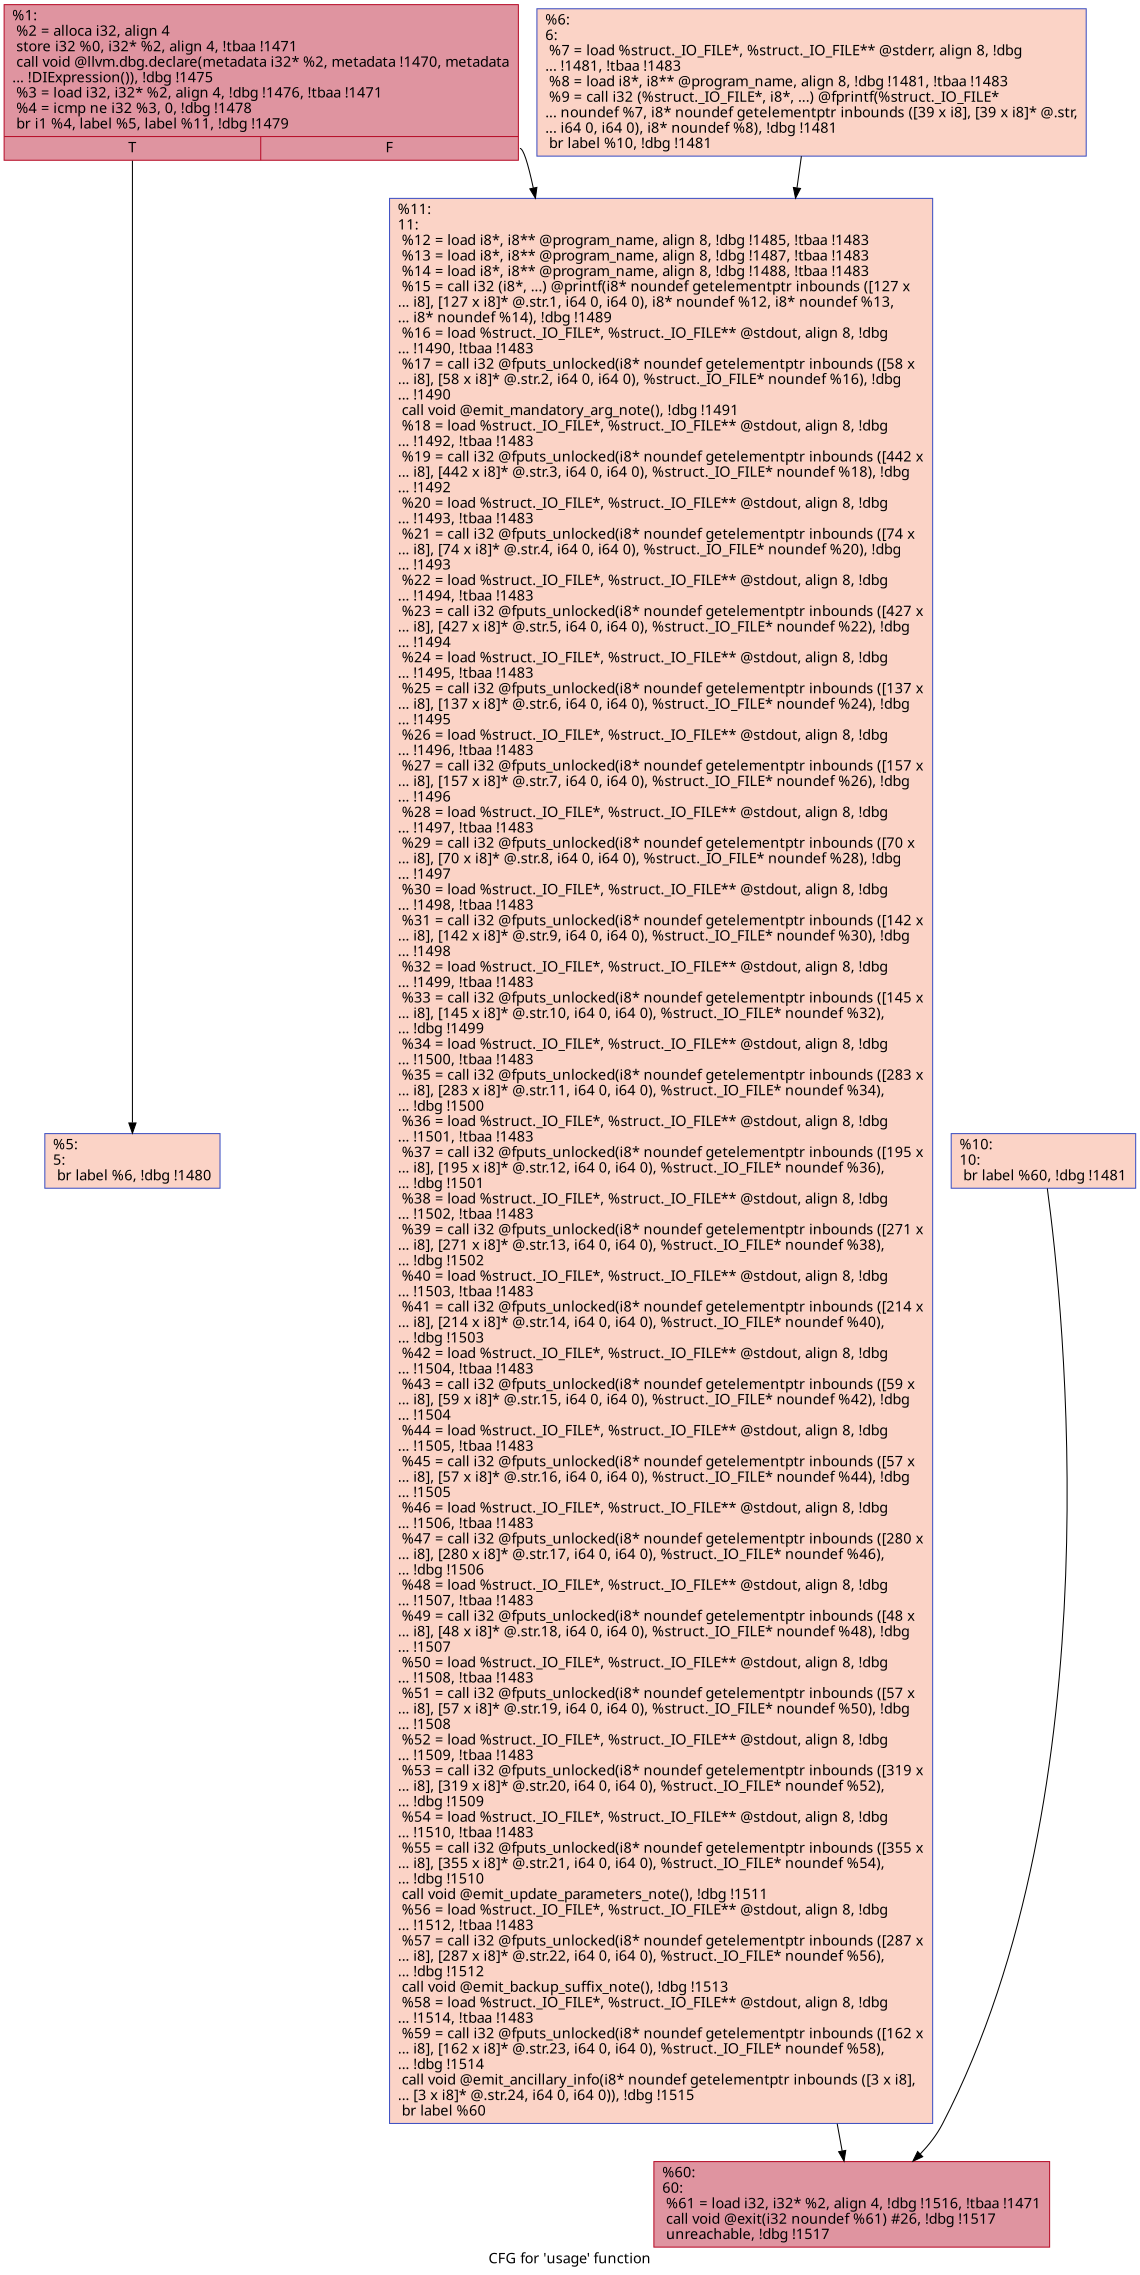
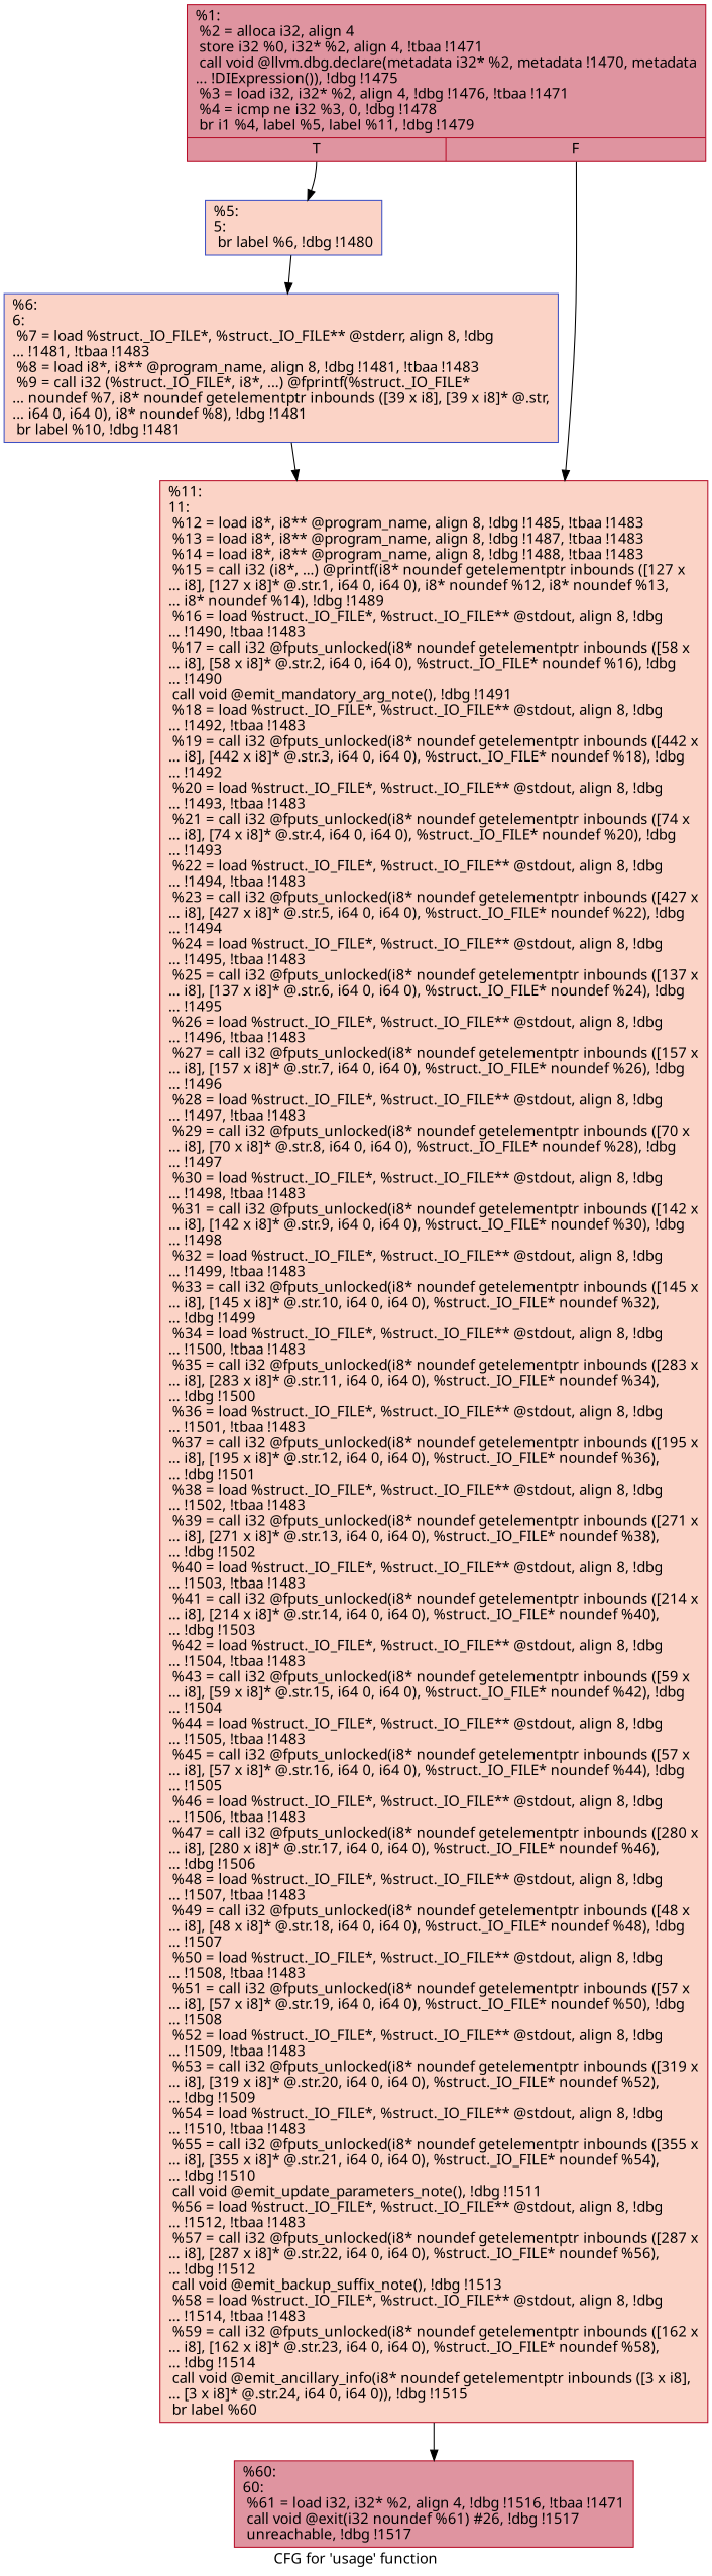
  digraph {
    fontname="Noto Sans"
    label="CFG for 'usage' function"
    node [color="#3d50c3ff" fillcolor="#f59c7d70" fontname="Noto Sans" shape=record style=filled]
    edge [fontname="Noto Sans"]
    n1 [color="#b70d28ff" fillcolor="#b70d2870" label="{%1:\l  %2 = alloca i32, align 4\l  store i32 %0, i32* %2, align 4, !tbaa !1471\l  call void @llvm.dbg.declare(metadata i32* %2, metadata !1470, metadata\l... !DIExpression()), !dbg !1475\l  %3 = load i32, i32* %2, align 4, !dbg !1476, !tbaa !1471\l  %4 = icmp ne i32 %3, 0, !dbg !1478\l  br i1 %4, label %5, label %11, !dbg !1479\l|{<s0>T|<s1>F}}"]
    n2 [label="{%5:\l5:                                                \l  br label %6, !dbg !1480\l}"]
-   n3 [label="{%11:\l11:                                               \l  %12 = load i8*, i8** @program_name, align 8, !dbg !1485, !tbaa !1483\l  %13 = load i8*, i8** @program_name, align 8, !dbg !1487, !tbaa !1483\l  %14 = load i8*, i8** @program_name, align 8, !dbg !1488, !tbaa !1483\l  %15 = call i32 (i8*, ...) @printf(i8* noundef getelementptr inbounds ([127 x\l... i8], [127 x i8]* @.str.1, i64 0, i64 0), i8* noundef %12, i8* noundef %13,\l... i8* noundef %14), !dbg !1489\l  %16 = load %struct._IO_FILE*, %struct._IO_FILE** @stdout, align 8, !dbg\l... !1490, !tbaa !1483\l  %17 = call i32 @fputs_unlocked(i8* noundef getelementptr inbounds ([58 x\l... i8], [58 x i8]* @.str.2, i64 0, i64 0), %struct._IO_FILE* noundef %16), !dbg\l... !1490\l  call void @emit_mandatory_arg_note(), !dbg !1491\l  %18 = load %struct._IO_FILE*, %struct._IO_FILE** @stdout, align 8, !dbg\l... !1492, !tbaa !1483\l  %19 = call i32 @fputs_unlocked(i8* noundef getelementptr inbounds ([442 x\l... i8], [442 x i8]* @.str.3, i64 0, i64 0), %struct._IO_FILE* noundef %18), !dbg\l... !1492\l  %20 = load %struct._IO_FILE*, %struct._IO_FILE** @stdout, align 8, !dbg\l... !1493, !tbaa !1483\l  %21 = call i32 @fputs_unlocked(i8* noundef getelementptr inbounds ([74 x\l... i8], [74 x i8]* @.str.4, i64 0, i64 0), %struct._IO_FILE* noundef %20), !dbg\l... !1493\l  %22 = load %struct._IO_FILE*, %struct._IO_FILE** @stdout, align 8, !dbg\l... !1494, !tbaa !1483\l  %23 = call i32 @fputs_unlocked(i8* noundef getelementptr inbounds ([427 x\l... i8], [427 x i8]* @.str.5, i64 0, i64 0), %struct._IO_FILE* noundef %22), !dbg\l... !1494\l  %24 = load %struct._IO_FILE*, %struct._IO_FILE** @stdout, align 8, !dbg\l... !1495, !tbaa !1483\l  %25 = call i32 @fputs_unlocked(i8* noundef getelementptr inbounds ([137 x\l... i8], [137 x i8]* @.str.6, i64 0, i64 0), %struct._IO_FILE* noundef %24), !dbg\l... !1495\l  %26 = load %struct._IO_FILE*, %struct._IO_FILE** @stdout, align 8, !dbg\l... !1496, !tbaa !1483\l  %27 = call i32 @fputs_unlocked(i8* noundef getelementptr inbounds ([157 x\l... i8], [157 x i8]* @.str.7, i64 0, i64 0), %struct._IO_FILE* noundef %26), !dbg\l... !1496\l  %28 = load %struct._IO_FILE*, %struct._IO_FILE** @stdout, align 8, !dbg\l... !1497, !tbaa !1483\l  %29 = call i32 @fputs_unlocked(i8* noundef getelementptr inbounds ([70 x\l... i8], [70 x i8]* @.str.8, i64 0, i64 0), %struct._IO_FILE* noundef %28), !dbg\l... !1497\l  %30 = load %struct._IO_FILE*, %struct._IO_FILE** @stdout, align 8, !dbg\l... !1498, !tbaa !1483\l  %31 = call i32 @fputs_unlocked(i8* noundef getelementptr inbounds ([142 x\l... i8], [142 x i8]* @.str.9, i64 0, i64 0), %struct._IO_FILE* noundef %30), !dbg\l... !1498\l  %32 = load %struct._IO_FILE*, %struct._IO_FILE** @stdout, align 8, !dbg\l... !1499, !tbaa !1483\l  %33 = call i32 @fputs_unlocked(i8* noundef getelementptr inbounds ([145 x\l... i8], [145 x i8]* @.str.10, i64 0, i64 0), %struct._IO_FILE* noundef %32),\l... !dbg !1499\l  %34 = load %struct._IO_FILE*, %struct._IO_FILE** @stdout, align 8, !dbg\l... !1500, !tbaa !1483\l  %35 = call i32 @fputs_unlocked(i8* noundef getelementptr inbounds ([283 x\l... i8], [283 x i8]* @.str.11, i64 0, i64 0), %struct._IO_FILE* noundef %34),\l... !dbg !1500\l  %36 = load %struct._IO_FILE*, %struct._IO_FILE** @stdout, align 8, !dbg\l... !1501, !tbaa !1483\l  %37 = call i32 @fputs_unlocked(i8* noundef getelementptr inbounds ([195 x\l... i8], [195 x i8]* @.str.12, i64 0, i64 0), %struct._IO_FILE* noundef %36),\l... !dbg !1501\l  %38 = load %struct._IO_FILE*, %struct._IO_FILE** @stdout, align 8, !dbg\l... !1502, !tbaa !1483\l  %39 = call i32 @fputs_unlocked(i8* noundef getelementptr inbounds ([271 x\l... i8], [271 x i8]* @.str.13, i64 0, i64 0), %struct._IO_FILE* noundef %38),\l... !dbg !1502\l  %40 = load %struct._IO_FILE*, %struct._IO_FILE** @stdout, align 8, !dbg\l... !1503, !tbaa !1483\l  %41 = call i32 @fputs_unlocked(i8* noundef getelementptr inbounds ([214 x\l... i8], [214 x i8]* @.str.14, i64 0, i64 0), %struct._IO_FILE* noundef %40),\l... !dbg !1503\l  %42 = load %struct._IO_FILE*, %struct._IO_FILE** @stdout, align 8, !dbg\l... !1504, !tbaa !1483\l  %43 = call i32 @fputs_unlocked(i8* noundef getelementptr inbounds ([59 x\l... i8], [59 x i8]* @.str.15, i64 0, i64 0), %struct._IO_FILE* noundef %42), !dbg\l... !1504\l  %44 = load %struct._IO_FILE*, %struct._IO_FILE** @stdout, align 8, !dbg\l... !1505, !tbaa !1483\l  %45 = call i32 @fputs_unlocked(i8* noundef getelementptr inbounds ([57 x\l... i8], [57 x i8]* @.str.16, i64 0, i64 0), %struct._IO_FILE* noundef %44), !dbg\l... !1505\l  %46 = load %struct._IO_FILE*, %struct._IO_FILE** @stdout, align 8, !dbg\l... !1506, !tbaa !1483\l  %47 = call i32 @fputs_unlocked(i8* noundef getelementptr inbounds ([280 x\l... i8], [280 x i8]* @.str.17, i64 0, i64 0), %struct._IO_FILE* noundef %46),\l... !dbg !1506\l  %48 = load %struct._IO_FILE*, %struct._IO_FILE** @stdout, align 8, !dbg\l... !1507, !tbaa !1483\l  %49 = call i32 @fputs_unlocked(i8* noundef getelementptr inbounds ([48 x\l... i8], [48 x i8]* @.str.18, i64 0, i64 0), %struct._IO_FILE* noundef %48), !dbg\l... !1507\l  %50 = load %struct._IO_FILE*, %struct._IO_FILE** @stdout, align 8, !dbg\l... !1508, !tbaa !1483\l  %51 = call i32 @fputs_unlocked(i8* noundef getelementptr inbounds ([57 x\l... i8], [57 x i8]* @.str.19, i64 0, i64 0), %struct._IO_FILE* noundef %50), !dbg\l... !1508\l  %52 = load %struct._IO_FILE*, %struct._IO_FILE** @stdout, align 8, !dbg\l... !1509, !tbaa !1483\l  %53 = call i32 @fputs_unlocked(i8* noundef getelementptr inbounds ([319 x\l... i8], [319 x i8]* @.str.20, i64 0, i64 0), %struct._IO_FILE* noundef %52),\l... !dbg !1509\l  %54 = load %struct._IO_FILE*, %struct._IO_FILE** @stdout, align 8, !dbg\l... !1510, !tbaa !1483\l  %55 = call i32 @fputs_unlocked(i8* noundef getelementptr inbounds ([355 x\l... i8], [355 x i8]* @.str.21, i64 0, i64 0), %struct._IO_FILE* noundef %54),\l... !dbg !1510\l  call void @emit_update_parameters_note(), !dbg !1511\l  %56 = load %struct._IO_FILE*, %struct._IO_FILE** @stdout, align 8, !dbg\l... !1512, !tbaa !1483\l  %57 = call i32 @fputs_unlocked(i8* noundef getelementptr inbounds ([287 x\l... i8], [287 x i8]* @.str.22, i64 0, i64 0), %struct._IO_FILE* noundef %56),\l... !dbg !1512\l  call void @emit_backup_suffix_note(), !dbg !1513\l  %58 = load %struct._IO_FILE*, %struct._IO_FILE** @stdout, align 8, !dbg\l... !1514, !tbaa !1483\l  %59 = call i32 @fputs_unlocked(i8* noundef getelementptr inbounds ([162 x\l... i8], [162 x i8]* @.str.23, i64 0, i64 0), %struct._IO_FILE* noundef %58),\l... !dbg !1514\l  call void @emit_ancillary_info(i8* noundef getelementptr inbounds ([3 x i8],\l... [3 x i8]* @.str.24, i64 0, i64 0)), !dbg !1515\l  br label %60\l}"]
+   n3 [color="#b70d28ff" label="{%11:\l11:                                               \l  %12 = load i8*, i8** @program_name, align 8, !dbg !1485, !tbaa !1483\l  %13 = load i8*, i8** @program_name, align 8, !dbg !1487, !tbaa !1483\l  %14 = load i8*, i8** @program_name, align 8, !dbg !1488, !tbaa !1483\l  %15 = call i32 (i8*, ...) @printf(i8* noundef getelementptr inbounds ([127 x\l... i8], [127 x i8]* @.str.1, i64 0, i64 0), i8* noundef %12, i8* noundef %13,\l... i8* noundef %14), !dbg !1489\l  %16 = load %struct._IO_FILE*, %struct._IO_FILE** @stdout, align 8, !dbg\l... !1490, !tbaa !1483\l  %17 = call i32 @fputs_unlocked(i8* noundef getelementptr inbounds ([58 x\l... i8], [58 x i8]* @.str.2, i64 0, i64 0), %struct._IO_FILE* noundef %16), !dbg\l... !1490\l  call void @emit_mandatory_arg_note(), !dbg !1491\l  %18 = load %struct._IO_FILE*, %struct._IO_FILE** @stdout, align 8, !dbg\l... !1492, !tbaa !1483\l  %19 = call i32 @fputs_unlocked(i8* noundef getelementptr inbounds ([442 x\l... i8], [442 x i8]* @.str.3, i64 0, i64 0), %struct._IO_FILE* noundef %18), !dbg\l... !1492\l  %20 = load %struct._IO_FILE*, %struct._IO_FILE** @stdout, align 8, !dbg\l... !1493, !tbaa !1483\l  %21 = call i32 @fputs_unlocked(i8* noundef getelementptr inbounds ([74 x\l... i8], [74 x i8]* @.str.4, i64 0, i64 0), %struct._IO_FILE* noundef %20), !dbg\l... !1493\l  %22 = load %struct._IO_FILE*, %struct._IO_FILE** @stdout, align 8, !dbg\l... !1494, !tbaa !1483\l  %23 = call i32 @fputs_unlocked(i8* noundef getelementptr inbounds ([427 x\l... i8], [427 x i8]* @.str.5, i64 0, i64 0), %struct._IO_FILE* noundef %22), !dbg\l... !1494\l  %24 = load %struct._IO_FILE*, %struct._IO_FILE** @stdout, align 8, !dbg\l... !1495, !tbaa !1483\l  %25 = call i32 @fputs_unlocked(i8* noundef getelementptr inbounds ([137 x\l... i8], [137 x i8]* @.str.6, i64 0, i64 0), %struct._IO_FILE* noundef %24), !dbg\l... !1495\l  %26 = load %struct._IO_FILE*, %struct._IO_FILE** @stdout, align 8, !dbg\l... !1496, !tbaa !1483\l  %27 = call i32 @fputs_unlocked(i8* noundef getelementptr inbounds ([157 x\l... i8], [157 x i8]* @.str.7, i64 0, i64 0), %struct._IO_FILE* noundef %26), !dbg\l... !1496\l  %28 = load %struct._IO_FILE*, %struct._IO_FILE** @stdout, align 8, !dbg\l... !1497, !tbaa !1483\l  %29 = call i32 @fputs_unlocked(i8* noundef getelementptr inbounds ([70 x\l... i8], [70 x i8]* @.str.8, i64 0, i64 0), %struct._IO_FILE* noundef %28), !dbg\l... !1497\l  %30 = load %struct._IO_FILE*, %struct._IO_FILE** @stdout, align 8, !dbg\l... !1498, !tbaa !1483\l  %31 = call i32 @fputs_unlocked(i8* noundef getelementptr inbounds ([142 x\l... i8], [142 x i8]* @.str.9, i64 0, i64 0), %struct._IO_FILE* noundef %30), !dbg\l... !1498\l  %32 = load %struct._IO_FILE*, %struct._IO_FILE** @stdout, align 8, !dbg\l... !1499, !tbaa !1483\l  %33 = call i32 @fputs_unlocked(i8* noundef getelementptr inbounds ([145 x\l... i8], [145 x i8]* @.str.10, i64 0, i64 0), %struct._IO_FILE* noundef %32),\l... !dbg !1499\l  %34 = load %struct._IO_FILE*, %struct._IO_FILE** @stdout, align 8, !dbg\l... !1500, !tbaa !1483\l  %35 = call i32 @fputs_unlocked(i8* noundef getelementptr inbounds ([283 x\l... i8], [283 x i8]* @.str.11, i64 0, i64 0), %struct._IO_FILE* noundef %34),\l... !dbg !1500\l  %36 = load %struct._IO_FILE*, %struct._IO_FILE** @stdout, align 8, !dbg\l... !1501, !tbaa !1483\l  %37 = call i32 @fputs_unlocked(i8* noundef getelementptr inbounds ([195 x\l... i8], [195 x i8]* @.str.12, i64 0, i64 0), %struct._IO_FILE* noundef %36),\l... !dbg !1501\l  %38 = load %struct._IO_FILE*, %struct._IO_FILE** @stdout, align 8, !dbg\l... !1502, !tbaa !1483\l  %39 = call i32 @fputs_unlocked(i8* noundef getelementptr inbounds ([271 x\l... i8], [271 x i8]* @.str.13, i64 0, i64 0), %struct._IO_FILE* noundef %38),\l... !dbg !1502\l  %40 = load %struct._IO_FILE*, %struct._IO_FILE** @stdout, align 8, !dbg\l... !1503, !tbaa !1483\l  %41 = call i32 @fputs_unlocked(i8* noundef getelementptr inbounds ([214 x\l... i8], [214 x i8]* @.str.14, i64 0, i64 0), %struct._IO_FILE* noundef %40),\l... !dbg !1503\l  %42 = load %struct._IO_FILE*, %struct._IO_FILE** @stdout, align 8, !dbg\l... !1504, !tbaa !1483\l  %43 = call i32 @fputs_unlocked(i8* noundef getelementptr inbounds ([59 x\l... i8], [59 x i8]* @.str.15, i64 0, i64 0), %struct._IO_FILE* noundef %42), !dbg\l... !1504\l  %44 = load %struct._IO_FILE*, %struct._IO_FILE** @stdout, align 8, !dbg\l... !1505, !tbaa !1483\l  %45 = call i32 @fputs_unlocked(i8* noundef getelementptr inbounds ([57 x\l... i8], [57 x i8]* @.str.16, i64 0, i64 0), %struct._IO_FILE* noundef %44), !dbg\l... !1505\l  %46 = load %struct._IO_FILE*, %struct._IO_FILE** @stdout, align 8, !dbg\l... !1506, !tbaa !1483\l  %47 = call i32 @fputs_unlocked(i8* noundef getelementptr inbounds ([280 x\l... i8], [280 x i8]* @.str.17, i64 0, i64 0), %struct._IO_FILE* noundef %46),\l... !dbg !1506\l  %48 = load %struct._IO_FILE*, %struct._IO_FILE** @stdout, align 8, !dbg\l... !1507, !tbaa !1483\l  %49 = call i32 @fputs_unlocked(i8* noundef getelementptr inbounds ([48 x\l... i8], [48 x i8]* @.str.18, i64 0, i64 0), %struct._IO_FILE* noundef %48), !dbg\l... !1507\l  %50 = load %struct._IO_FILE*, %struct._IO_FILE** @stdout, align 8, !dbg\l... !1508, !tbaa !1483\l  %51 = call i32 @fputs_unlocked(i8* noundef getelementptr inbounds ([57 x\l... i8], [57 x i8]* @.str.19, i64 0, i64 0), %struct._IO_FILE* noundef %50), !dbg\l... !1508\l  %52 = load %struct._IO_FILE*, %struct._IO_FILE** @stdout, align 8, !dbg\l... !1509, !tbaa !1483\l  %53 = call i32 @fputs_unlocked(i8* noundef getelementptr inbounds ([319 x\l... i8], [319 x i8]* @.str.20, i64 0, i64 0), %struct._IO_FILE* noundef %52),\l... !dbg !1509\l  %54 = load %struct._IO_FILE*, %struct._IO_FILE** @stdout, align 8, !dbg\l... !1510, !tbaa !1483\l  %55 = call i32 @fputs_unlocked(i8* noundef getelementptr inbounds ([355 x\l... i8], [355 x i8]* @.str.21, i64 0, i64 0), %struct._IO_FILE* noundef %54),\l... !dbg !1510\l  call void @emit_update_parameters_note(), !dbg !1511\l  %56 = load %struct._IO_FILE*, %struct._IO_FILE** @stdout, align 8, !dbg\l... !1512, !tbaa !1483\l  %57 = call i32 @fputs_unlocked(i8* noundef getelementptr inbounds ([287 x\l... i8], [287 x i8]* @.str.22, i64 0, i64 0), %struct._IO_FILE* noundef %56),\l... !dbg !1512\l  call void @emit_backup_suffix_note(), !dbg !1513\l  %58 = load %struct._IO_FILE*, %struct._IO_FILE** @stdout, align 8, !dbg\l... !1514, !tbaa !1483\l  %59 = call i32 @fputs_unlocked(i8* noundef getelementptr inbounds ([162 x\l... i8], [162 x i8]* @.str.23, i64 0, i64 0), %struct._IO_FILE* noundef %58),\l... !dbg !1514\l  call void @emit_ancillary_info(i8* noundef getelementptr inbounds ([3 x i8],\l... [3 x i8]* @.str.24, i64 0, i64 0)), !dbg !1515\l  br label %60\l}"]
    n4 [label="{%6:\l6:                                                \l  %7 = load %struct._IO_FILE*, %struct._IO_FILE** @stderr, align 8, !dbg\l... !1481, !tbaa !1483\l  %8 = load i8*, i8** @program_name, align 8, !dbg !1481, !tbaa !1483\l  %9 = call i32 (%struct._IO_FILE*, i8*, ...) @fprintf(%struct._IO_FILE*\l... noundef %7, i8* noundef getelementptr inbounds ([39 x i8], [39 x i8]* @.str,\l... i64 0, i64 0), i8* noundef %8), !dbg !1481\l  br label %10, !dbg !1481\l}"]
    n5 [color="#b70d28ff" fillcolor="#b70d2870" label="{%60:\l60:                                               \l  %61 = load i32, i32* %2, align 4, !dbg !1516, !tbaa !1471\l  call void @exit(i32 noundef %61) #26, !dbg !1517\l  unreachable, !dbg !1517\l}"]
-   n6 [label="{%10:\l10:                                               \l  br label %60, !dbg !1481\l}"]
    n1 -> n2 [tailport=s0]
    n1 -> n3 [tailport=s1]
+   n2 -> n4
    n3 -> n5
    n4 -> n3
-   n6 -> n5
  }
